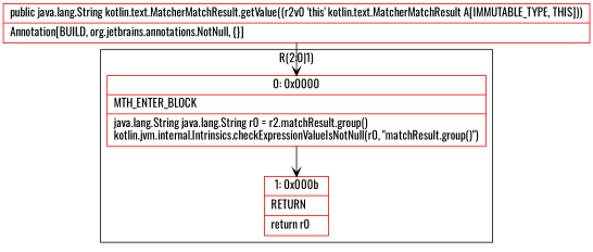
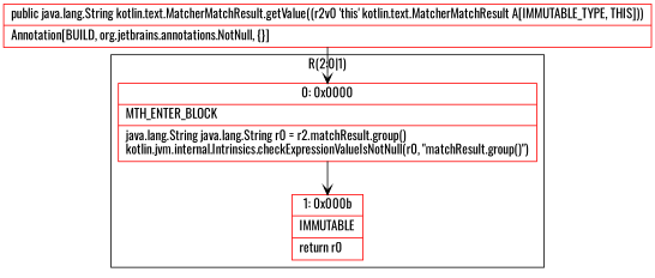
  digraph {
    fontname=Oswald
    node [color=red shape=record fontname=Oswald]
    edge [arrowhead=vee fontname=Oswald]
    n1 [label="{0\:\ 0x0000|MTH_ENTER_BLOCK\l|java.lang.String java.lang.String r0 = r2.matchResult.group()\lkotlin.jvm.internal.Intrinsics.checkExpressionValueIsNotNull(r0, \"matchResult.group()\")\l}"]
-   n2 [label="{1\:\ 0x000b|RETURN\l|return r0\l}"]
+   n2 [label="{1\:\ 0x000b|IMMUTABLE\l|return r0\l}"]
    n3 [label="{public java.lang.String kotlin.text.MatcherMatchResult.getValue((r2v0 'this' kotlin.text.MatcherMatchResult A[IMMUTABLE_TYPE, THIS]))  | Annotation[BUILD, org.jetbrains.annotations.NotNull, \{\}]\l}"]
    subgraph cluster_1 {
      label="R(2:0|1)"
      n1
      n2
    }
    n1 -> n2
    n3 -> n1
  }
